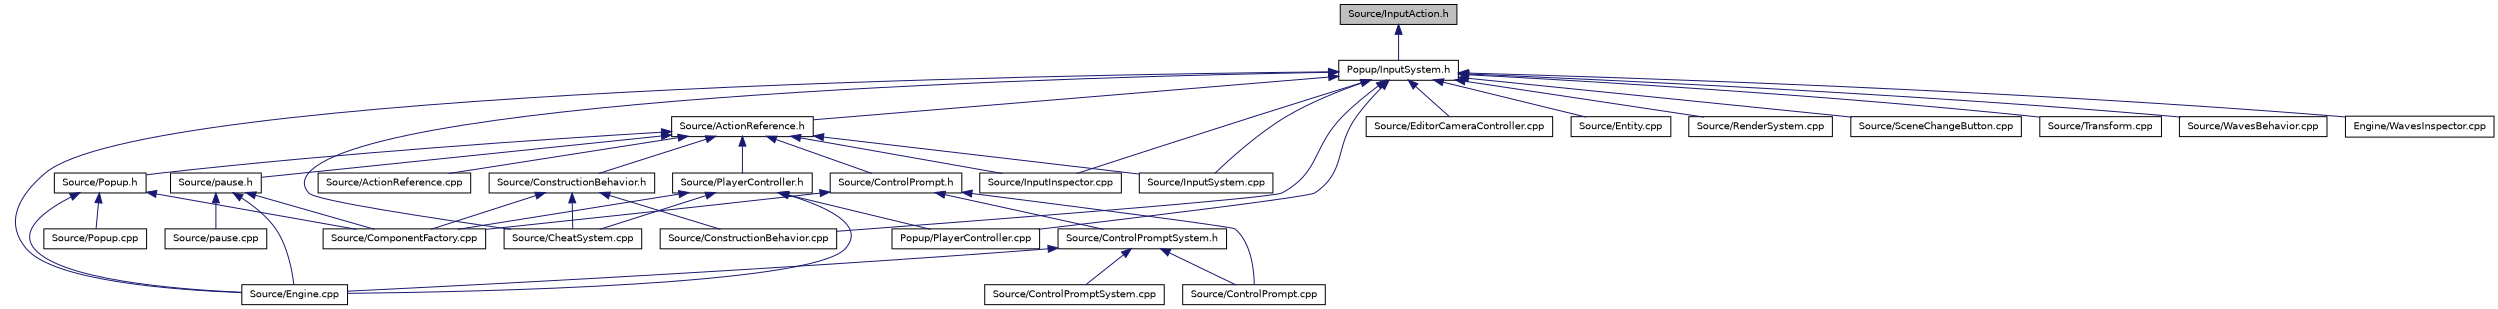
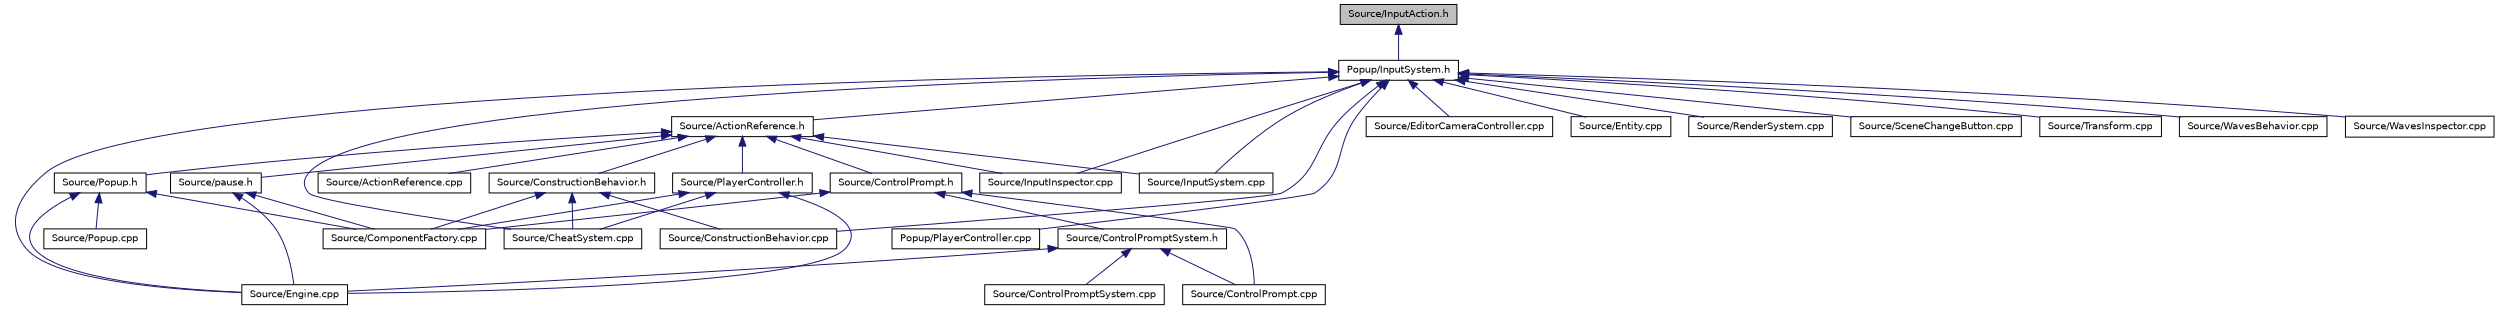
  digraph {
    node [color=black fillcolor=white fontname=Helvetica fontsize=10 shape=record style=filled]
    edge [color=midnightblue dir=back fontname=Helvetica fontsize=10 labelfontname=Helvetica labelfontsize=10 style=solid]
    n1 [fillcolor=grey75 fontcolor=black height=0.2 label="Source/InputAction.h" width=0.4]
    n2 [height=0.2 label="Popup/InputSystem.h" width=0.4]
    n3 [height=0.2 label="Source/ActionReference.h" width=0.4]
    n4 [height=0.2 label="Source/CheatSystem.cpp" width=0.4]
    n5 [height=0.2 label="Source/ConstructionBehavior.cpp" width=0.4]
    n6 [height=0.2 label="Source/Engine.cpp" width=0.4]
    n7 [height=0.2 label="Source/InputInspector.cpp" width=0.4]
    n8 [height=0.2 label="Source/InputSystem.cpp" width=0.4]
    n9 [height=0.2 label="Popup/PlayerController.cpp" width=0.4]
    n10 [height=0.2 label="Source/EditorCameraController.cpp" width=0.4]
    n11 [height=0.2 label="Source/Entity.cpp" width=0.4]
    n12 [height=0.2 label="Source/RenderSystem.cpp" width=0.4]
    n13 [height=0.2 label="Source/SceneChangeButton.cpp" width=0.4]
    n14 [height=0.2 label="Source/Transform.cpp" width=0.4]
    n15 [height=0.2 label="Source/WavesBehavior.cpp" width=0.4]
-   n16 [height=0.2 label="Engine/WavesInspector.cpp" width=0.4]
+   n16 [height=0.2 label="Source/WavesInspector.cpp" width=0.4]
    n17 [height=0.2 label="Source/ActionReference.cpp" width=0.4]
    n18 [height=0.2 label="Source/ConstructionBehavior.h" width=0.4]
    n19 [height=0.2 label="Source/ControlPrompt.h" width=0.4]
    n20 [height=0.2 label="Source/pause.h" width=0.4]
    n21 [height=0.2 label="Source/PlayerController.h" width=0.4]
    n22 [height=0.2 label="Source/Popup.h" width=0.4]
    n23 [height=0.2 label="Source/ComponentFactory.cpp" width=0.4]
    n24 [height=0.2 label="Source/ControlPrompt.cpp" width=0.4]
    n25 [height=0.2 label="Source/ControlPromptSystem.h" width=0.4]
-   n26 [height=0.2 label="Source/pause.cpp" width=0.4]
    n27 [height=0.2 label="Source/Popup.cpp" width=0.4]
    n28 [height=0.2 label="Source/ControlPromptSystem.cpp" width=0.4]
    n1 -> n2
    n2 -> n3
    n2 -> n4
    n2 -> n5
    n2 -> n6
    n2 -> n7
    n2 -> n8
    n2 -> n9
    n2 -> n10
    n2 -> n11
    n2 -> n12
    n2 -> n13
    n2 -> n14
    n2 -> n15
    n2 -> n16
    n3 -> n7
    n3 -> n8
    n3 -> n17
    n3 -> n18
    n3 -> n19
    n3 -> n20
    n3 -> n21
    n3 -> n22
    n18 -> n4
    n18 -> n5
    n18 -> n23
    n19 -> n23
    n19 -> n24
    n19 -> n25
    n20 -> n6
    n20 -> n23
-   n20 -> n26
    n21 -> n4
    n21 -> n6
-   n21 -> n9
    n21 -> n23
    n22 -> n6
    n22 -> n23
    n22 -> n27
    n25 -> n6
    n25 -> n24
    n25 -> n28
  }
